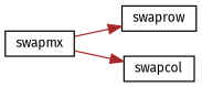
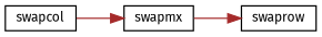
  digraph {
    fontname="Fira Sans"
    rankdir=LR
    node [color=black fillcolor=white fontname="Fira Sans" fontsize=10 shape=record style=filled]
    edge [color=brown fontname="Fira Sans" fontsize=10 labelfontname=Helvetica labelfontsize=10 style=solid]
    n1 [height=0.2 label=swapmx width=0.4]
    n2 [height=0.2 label=swaprow width=0.4]
    n3 [height=0.2 label=swapcol width=0.4]
    n1 -> n2
-   n1 -> n3
+   n3 -> n1
  }
